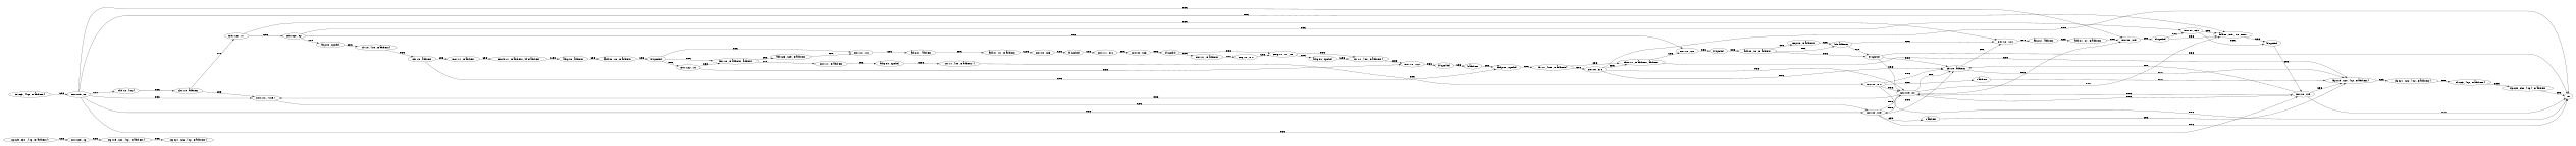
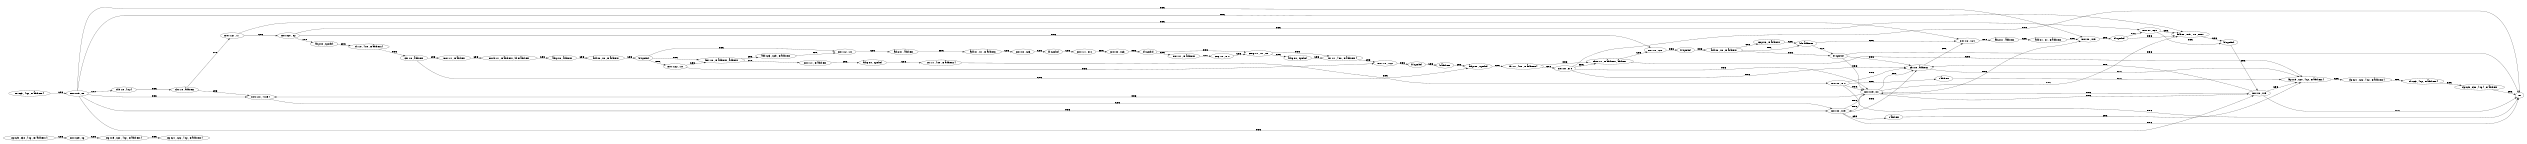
  digraph {
    rankdir=LR
    n1 [label="stp x29 , x30 , [ sp , #- address ]!"]
    n2 [label="mov x29 , sp"]
    n3 [label="stp x19 , x20 , [ sp , # address ]"]
    n4 [label="stp x21 , x22 , [ sp , # address ]"]
    n5 [label="str x23 , [ sp , # address ]"]
    n6 [label="mov x19 , x0"]
    n7 [label="ldrb w0 , [ x2 ]"]
    n8 [label="strb wzr , [ x19 ]"]
    n9 [label="mov x0 , x19"]
    n10 [label="mov x0 , x19"]
    n11 [label="add x0 , x19 , w0 , sxtw"]
    n12 [label="mov x0 , x19"]
    n13 [label="cbz w0 , address"]
    n14 [label="b address"]
    n15 [label=ret]
    n16 [label="mov x19 , x0"]
    n17 [label="cbz x0 , address"]
    n18 [label="bl symbol"]
    n19 [label="bl symbol"]
    n20 [label="ldp x19 , x20 , [ sp , # address ]"]
    n21 [label="mov w21 , w1"]
    n22 [label="mov x20 , x2"]
    n23 [label="mov w2 , w21"]
    n24 [label="adrp x0 , symbol"]
    n25 [label="mov x0 , x20"]
    n26 [label="mov x1 , x20"]
    n27 [label="adrp x1 , address"]
    n28 [label="ldp x21 , x22 , [ sp , # address ]"]
    n29 [label="ldr x23 , [ sp , # address ]"]
    n30 [label="ldr w0 , [ x0 , # address ]"]
    n31 [label="bl symbol"]
    n32 [label="cbz w0 , address"]
    n33 [label="mov w1 , # address"]
    n34 [label="adrp x0 , symbol"]
    n35 [label="movk w1 , # address , lsl # address"]
    n36 [label="ldr w1 , [ x0 , # address ]"]
    n37 [label="adrp x0 , address"]
    n38 [label="mov x0 , # 0"]
    n39 [label="tbnz w1 , # address , address"]
    n40 [label="ldp x29 , x30 , [ sp ] , # address"]
    n41 [label="add x0 , x0 , # address"]
    n42 [label="bl symbol"]
    n43 [label="mov w22 , w0"]
    n44 [label="tbnz w0 , # address , address"]
    n45 [label="mov w2 , w0"]
    n46 [label="mov w0 , w22"]
    n47 [label="mov w1 , # address"]
    n48 [label="add x23 , x29 , # address"]
    n49 [label="adrp x1 , address"]
    n50 [label="bl symbol"]
    n51 [label="adrp x0 , symbol"]
    n52 [label="str w1 , [ x0 , # address ]"]
    n53 [label="add x0 , x0 , # address"]
    n54 [label="mov x0 , # 0"]
    n55 [label="b address"]
    n56 [label="add x1 , x1 , # address"]
    n57 [label="mov x0 , x23"]
    n58 [label="bl symbol"]
    n59 [label="mov w1 , # 0"]
    n60 [label="mov x0 , x23"]
    n61 [label="bl symbol"]
    n62 [label="mov w1 , # address"]
    n63 [label="cneg w1 , w1 , ne"]
    n64 [label="cmp w0 , # 0"]
    n65 [label="adrp x0 , symbol"]
    n66 [label="str w1 , [ x0 , # address ]"]
    n67 [label="b address"]
    n68 [label="cmp x6 , # address"]
    n69 [label="b.ls address"]
    n70 [label="bl symbol"]
    n71 [label="add x1 , x1 , # address"]
    n1 -> n2 [label=CFG]
    n2 -> n3 [label=CFG]
    n3 -> n4 [label=DFG]
    n5 -> n6 [label=CFG]
    n6 -> n7 [label=CFG]
    n6 -> n8 [label=DFG]
    n6 -> n9 [label=DFG]
    n6 -> n10 [label=DFG]
    n6 -> n11 [label=DFG]
    n6 -> n12 [label=DFG]
    n7 -> n13 [label=DFG]
    n8 -> n9 [label=CFG]
    n9 -> n14 [label=CFG]
    n9 -> n15 [label=DFG]
    n9 -> n16 [label=DFG]
    n9 -> n17 [label=DFG]
    n10 -> n18 [label=CFG]
    n11 -> n19 [label=DFG]
    n12 -> n15 [label=DFG]
    n12 -> n16 [label=DFG]
    n12 -> n17 [label=DFG]
    n12 -> n20 [label=CFG]
    n13 -> n8 [label=CFG]
    n13 -> n21 [label=CFG]
    n14 -> n20 [label=CFG]
    n16 -> n8 [label=DFG]
    n16 -> n9 [label=DFG]
    n16 -> n10 [label=DFG]
    n16 -> n11 [label=DFG]
    n16 -> n12 [label=DFG]
    n16 -> n17 [label=CFG]
    n17 -> n20 [label=CFG]
    n17 -> n23 [label=CFG]
    n18 -> n11 [label=DFG]
    n18 -> n26 [label=CFG]
    n19 -> n12 [label=CFG]
    n20 -> n28 [label=CFG]
    n21 -> n22 [label=CFG]
    n21 -> n23 [label=DFG]
    n22 -> n24 [label=CFG]
    n22 -> n25 [label=DFG]
    n22 -> n26 [label=DFG]
    n23 -> n27 [label=CFG]
    n24 -> n30 [label=CFG]
    n25 -> n31 [label=DFG]
    n26 -> n11 [label=CFG]
    n26 -> n19 [label=DFG]
    n27 -> n71 [label=CFG]
    n28 -> n29 [label=CFG]
    n29 -> n40 [label=CFG]
    n30 -> n32 [label=DFG]
    n31 -> n53 [label=DFG]
    n32 -> n33 [label=CFG]
    n32 -> n34 [label=CFG]
    n33 -> n35 [label=CFG]
    n34 -> n36 [label=CFG]
    n35 -> n37 [label=CFG]
    n36 -> n38 [label=CFG]
-   n36 -> n39 [label=CFG]
+   n36 -> n39 [label=DFG]
    n37 -> n41 [label=CFG]
    n38 -> n15 [label=DFG]
    n38 -> n16 [label=DFG]
    n38 -> n17 [label=DFG]
    n38 -> n39 [label=CFG]
    n39 -> n20 [label=CFG]
    n39 -> n25 [label=CFG]
    n40 -> n15 [label=CFG]
    n41 -> n42 [label=CFG]
    n42 -> n43 [label=DFG]
    n42 -> n44 [label=DFG]
    n42 -> n45 [label=DFG]
    n43 -> n44 [label=CFG]
    n43 -> n46 [label=DFG]
    n44 -> n47 [label=CFG]
    n44 -> n48 [label=CFG]
    n45 -> n49 [label=CFG]
    n46 -> n50 [label=DFG]
    n47 -> n51 [label=CFG]
    n48 -> n45 [label=CFG]
    n49 -> n56 [label=CFG]
    n50 -> n67 [label=CFG]
    n51 -> n52 [label=CFG]
    n52 -> n54 [label=CFG]
    n53 -> n68 [label=CFG]
    n53 -> n69 [label=DFG]
    n53 -> n70 [label=DFG]
    n54 -> n15 [label=DFG]
    n54 -> n16 [label=DFG]
    n54 -> n17 [label=DFG]
    n54 -> n55 [label=CFG]
    n55 -> n20 [label=CFG]
    n56 -> n57 [label=CFG]
    n57 -> n58 [label=CFG]
    n58 -> n59 [label=CFG]
    n59 -> n60 [label=CFG]
    n60 -> n61 [label=DFG]
    n61 -> n62 [label=CFG]
    n61 -> n63 [label=DFG]
    n62 -> n64 [label=CFG]
    n63 -> n65 [label=CFG]
    n63 -> n66 [label=DFG]
    n64 -> n63 [label=CFG]
    n65 -> n66 [label=CFG]
    n66 -> n46 [label=CFG]
    n67 -> n34 [label=CFG]
    n68 -> n69 [label=CFG]
    n69 -> n23 [label=CFG]
    n69 -> n70 [label=CFG]
    n70 -> n15 [label=DFG]
    n70 -> n16 [label=DFG]
    n70 -> n17 [label=DFG]
    n71 -> n10 [label=CFG]
  }
